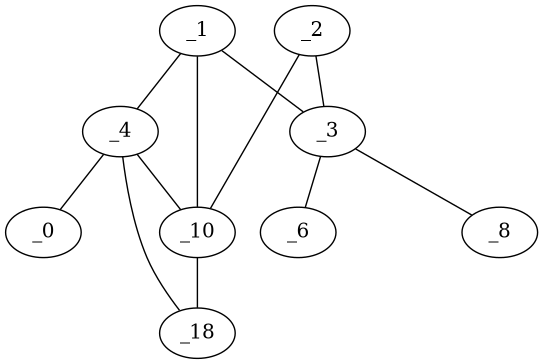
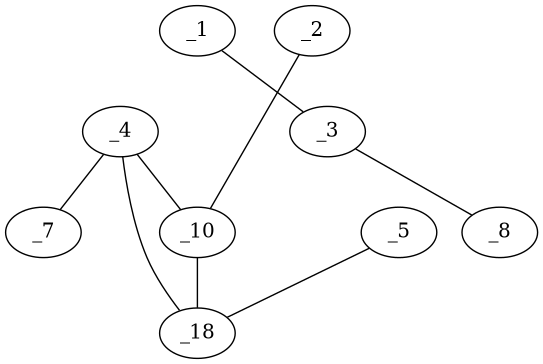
  graph {
    node [charge=0 chem=1 symbol="C  " x=2.3071 y=0.783]
    edge [valence=1]
    _3
    _1 [y=-0.217]
    _4 [x=3.3071 y=-0.217]
    _10 [x=2.7071 y=0.183]
-   _6 [x=3.3071]
    _8 [chem=2 symbol="O  " x=3.7554 y=-1.8901]
-   _7 [x=4.0142 y=-0.9241 label=_0]
+   _7 [x=4.0142 y=-0.9241]
    n8 [label=_18 x=3.7071 y=0.183]
    _2 [x=2.7071 y=1.183]
-   _3 -- _6
+   _5 [x=3.7071 y=1.183]
    _3 -- _8
    _1 -- _3
-   _1 -- _4
-   _1 -- _10
    _4 -- _10
    _4 -- _7
    _4 -- n8
    _10 -- n8
-   _2 -- _3
    _2 -- _10
+   _5 -- n8
  }
